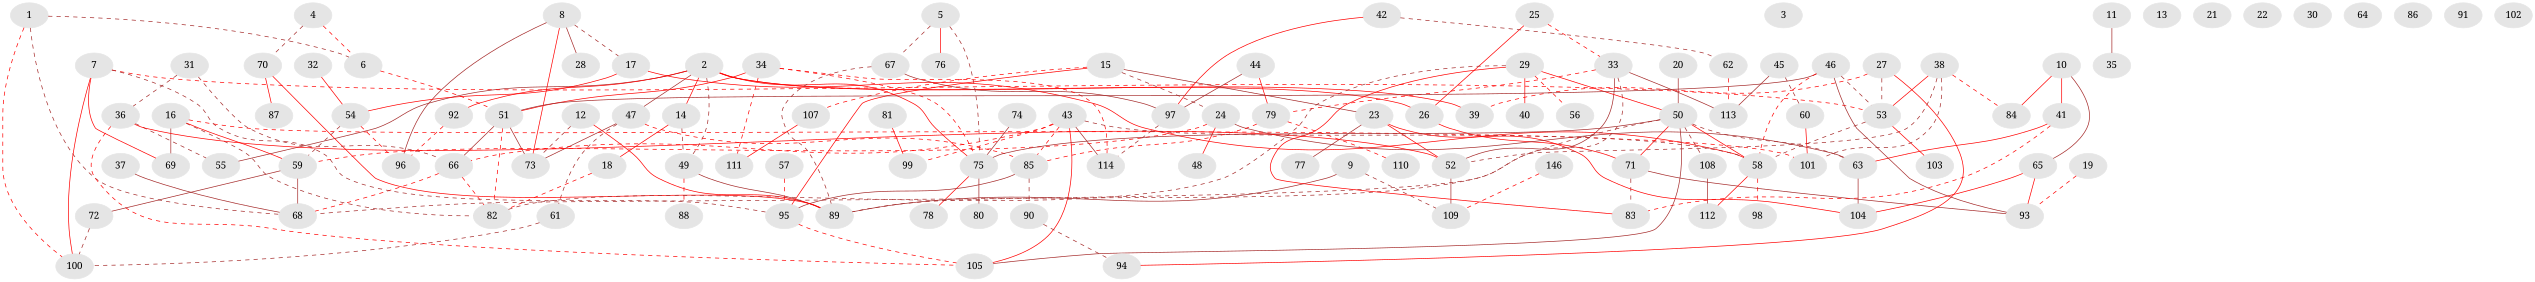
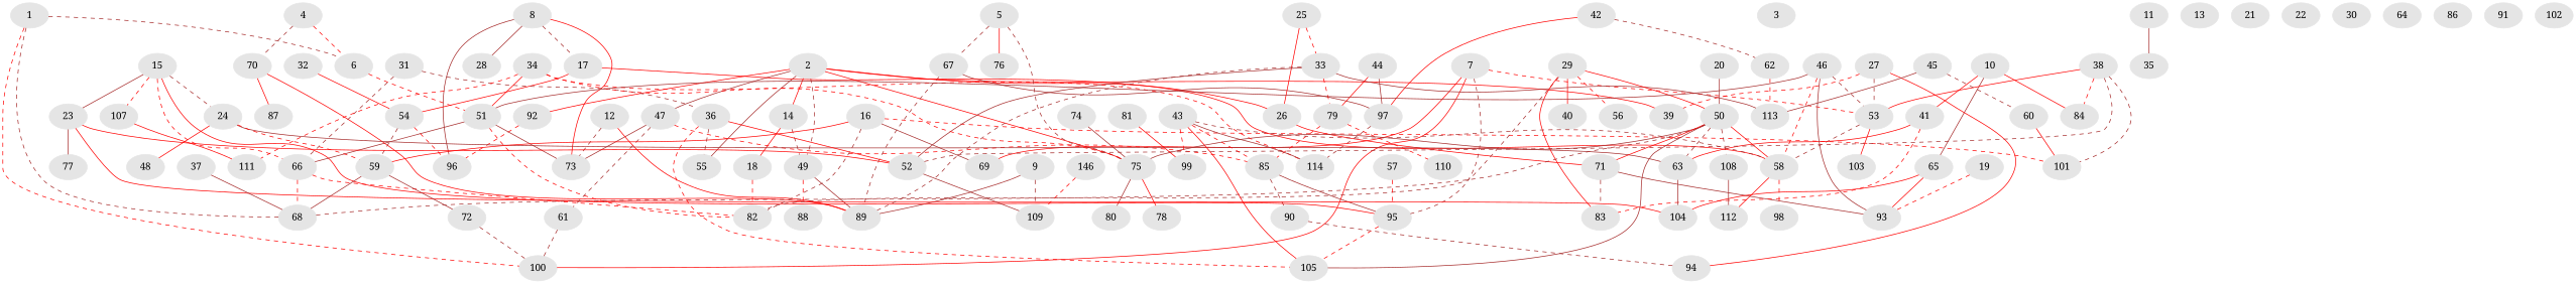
  graph {
    fontname="Noto Serif"
    node [color=gray90 fontname="Noto Serif" style=filled]
    edge [color=red fontname="Noto Serif" style=solid]
    1
    6
    68
    100
    51
    2
    14
    26
    39
    47
    49
    55
    75
    92
    18
    71
    73
    85
    61
    89
    88
    78
    80
    96
    3
    4
    70
    87
    5
    67
    76
    97
    82
    66
    7
    53
    69
    95
    58
    103
    105
    8
    17
    28
    54
    9
    109
    10
    41
    65
    84
    63
    83
    93
    104
    11
    35
    12
    13
    15
    23
    24
    107
    52
    77
    59
    48
    111
    16
    101
    72
    98
    112
    19
    20
    50
    108
    21
    22
    25
    33
    79
    113
    27
    94
    29
    40
    56
    30
    31
    36
    32
    110
    34
    114
    37
    38
    42
    62
    43
    99
    90
    44
    45
    60
    46
    57
    64
    74
    81
    86
    91
    102
    n114 [label=146]
    1 -- 6 [color=brown style=dashed]
    1 -- 68 [color=brown style=dashed]
    1 -- 100 [style=dashed]
    6 -- 51 [style=dashed]
    51 -- 73 [color=brown]
    51 -- 82 [style=dashed]
    51 -- 66 [color=brown]
    2 -- 14
    2 -- 26
    2 -- 39
    2 -- 47 [color=brown]
    2 -- 49 [color=brown style=dashed]
    2 -- 55 [color=brown]
    2 -- 75
    2 -- 92
    14 -- 49 [color=brown style=dashed]
    14 -- 18
    26 -- 71
    47 -- 73 [color=brown]
    47 -- 85 [style=dashed]
    47 -- 61 [color=brown style=dashed]
    49 -- 89 [color=brown]
    49 -- 88 [style=dashed]
    75 -- 78
    75 -- 80 [color=brown]
    92 -- 96 [style=dashed]
    18 -- 82 [style=dashed]
    71 -- 83 [color=brown style=dashed]
    71 -- 93 [color=brown]
    85 -- 95 [color=brown]
    85 -- 90 [color=brown style=dashed]
    61 -- 100 [color=brown style=dashed]
    4 -- 6 [style=dashed]
    4 -- 70 [color=brown style=dashed]
    70 -- 89
    70 -- 87
    5 -- 75 [color=brown style=dashed]
    5 -- 67 [color=brown style=dashed]
    5 -- 76
    67 -- 89 [color=brown style=dashed]
    67 -- 97 [color=brown]
    97 -- 114 [color=brown style=dashed]
    66 -- 68 [style=dashed]
    66 -- 82 [style=dashed]
    7 -- 100
    7 -- 53 [style=dashed]
    7 -- 69
    7 -- 95 [color=brown style=dashed]
    53 -- 58 [color=brown style=dashed]
    53 -- 103
    95 -- 105 [style=dashed]
    58 -- 98 [style=dashed]
    58 -- 112
    8 -- 73
    8 -- 96 [color=brown]
    8 -- 17 [color=brown style=dashed]
    8 -- 28 [color=brown]
    17 -- 58
    17 -- 54
    54 -- 96 [style=dashed]
    54 -- 59 [color=brown style=dashed]
    9 -- 89 [color=brown]
    9 -- 109 [color=brown style=dashed]
    10 -- 41
    10 -- 65 [color=brown]
    10 -- 84
    41 -- 63
    41 -- 83 [style=dashed]
    65 -- 93
    65 -- 104
    63 -- 104 [color=brown]
    11 -- 35 [color=brown]
    12 -- 73 [color=brown style=dashed]
    12 -- 89
    15 -- 95
    15 -- 23 [color=brown]
    15 -- 24 [color=brown style=dashed]
    15 -- 107 [style=dashed]
    23 -- 104
    23 -- 52
    23 -- 77 [color=brown]
    24 -- 63 [color=brown]
    24 -- 59 [style=dashed]
    24 -- 48
    107 -- 111
    52 -- 109 [color=brown]
    59 -- 68 [color=brown]
    59 -- 72 [color=brown]
    16 -- 82 [color=brown style=dashed]
    16 -- 69 [color=brown]
    16 -- 59
    16 -- 101 [style=dashed]
    72 -- 100 [color=brown style=dashed]
    19 -- 93 [style=dashed]
    20 -- 50 [color=brown]
    50 -- 68 [color=brown style=dashed]
    50 -- 75 [color=brown]
    50 -- 71
    50 -- 58
    50 -- 105 [color=brown]
    50 -- 63 [color=brown style=dashed]
    50 -- 108 [color=brown style=dashed]
    108 -- 112 [color=brown]
    25 -- 26
    25 -- 33 [style=dashed]
    33 -- 89 [color=brown style=dashed]
    33 -- 52 [color=brown]
    33 -- 79 [style=dashed]
    33 -- 113 [color=brown]
    79 -- 85 [style=dashed]
    79 -- 110 [style=dashed]
    27 -- 39 [style=dashed]
    27 -- 53 [color=brown style=dashed]
    27 -- 94
    29 -- 82 [color=brown style=dashed]
    29 -- 83
    29 -- 50
    29 -- 40
    29 -- 56 [style=dashed]
    31 -- 66 [color=brown style=dashed]
    31 -- 36 [color=brown style=dashed]
    36 -- 55 [color=brown style=dashed]
    36 -- 105 [style=dashed]
    36 -- 52
    32 -- 54
    34 -- 51
    34 -- 75 [style=dashed]
    34 -- 111 [style=dashed]
    34 -- 114 [style=dashed]
    37 -- 68 [color=brown]
    38 -- 53
    38 -- 84 [style=dashed]
    38 -- 52 [color=brown style=dashed]
    38 -- 101 [color=brown style=dashed]
    42 -- 97
    42 -- 62 [color=brown style=dashed]
    62 -- 113 [style=dashed]
    43 -- 85 [style=dashed]
-   43 -- 66 [style=dashed]
+   15 -- 66 [style=dashed]
    43 -- 58 [color=brown style=dashed]
    43 -- 105
    43 -- 114 [color=brown]
    43 -- 99 [style=dashed]
    90 -- 94 [color=brown style=dashed]
    44 -- 97 [color=brown]
    44 -- 79
    45 -- 113 [color=brown]
    45 -- 60 [color=brown style=dashed]
    60 -- 101
    46 -- 51 [color=brown]
    46 -- 53 [color=brown style=dashed]
    46 -- 58 [style=dashed]
    46 -- 93 [color=brown]
    57 -- 95 [style=dashed]
    74 -- 75 [color=brown]
    81 -- 99
    n114 -- 109 [style=dashed]
  }
